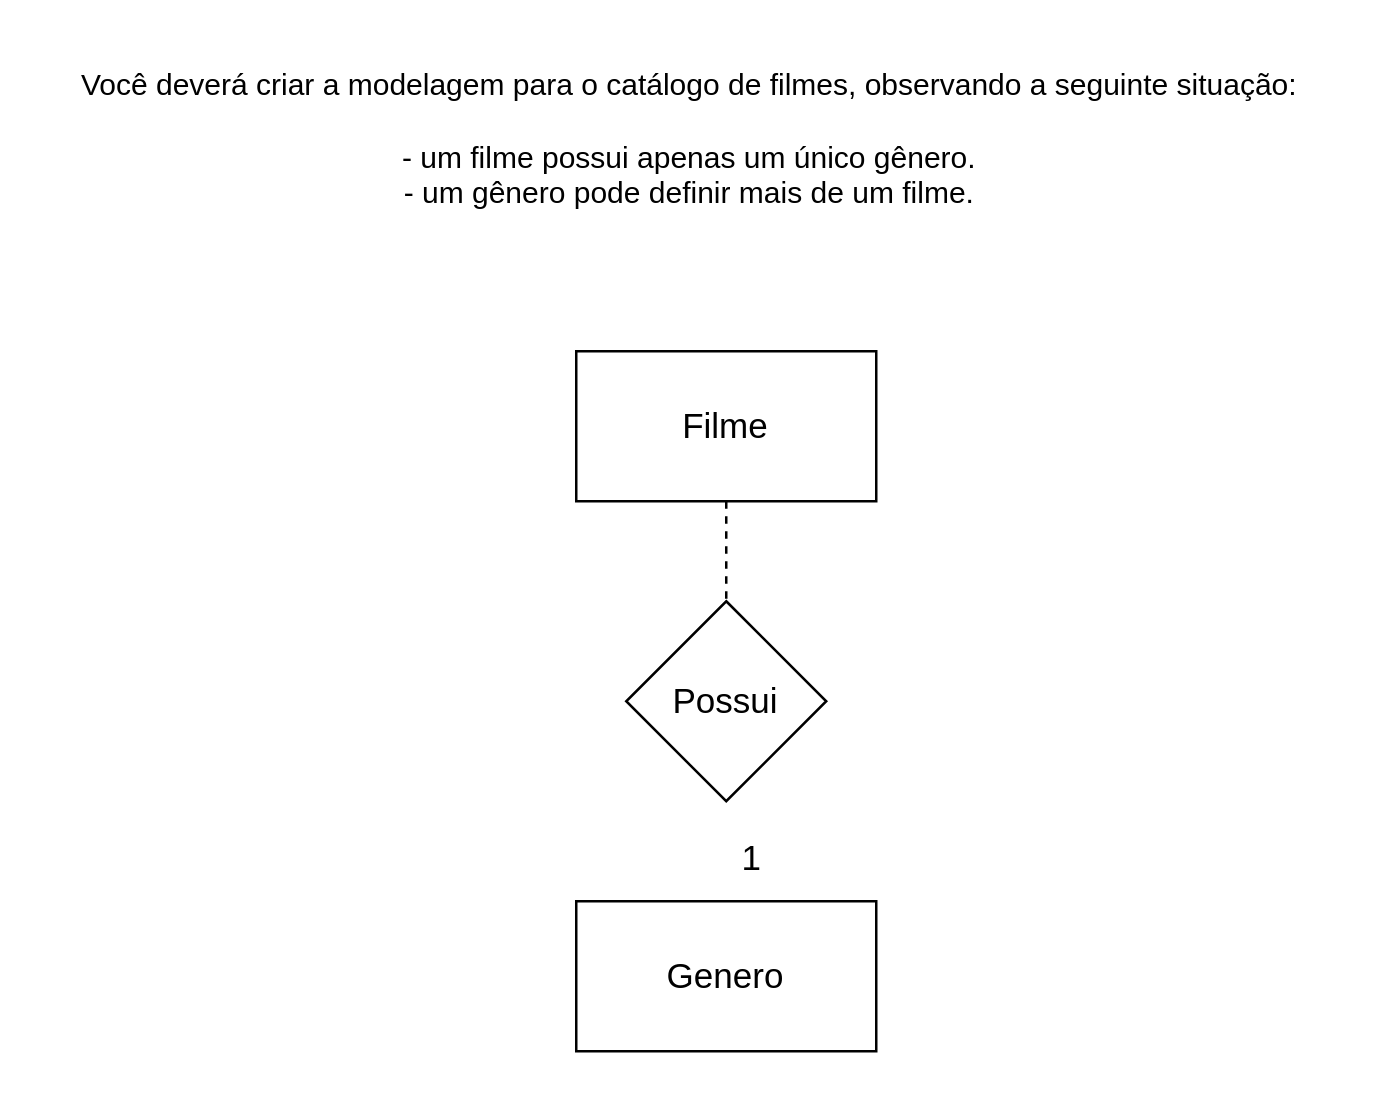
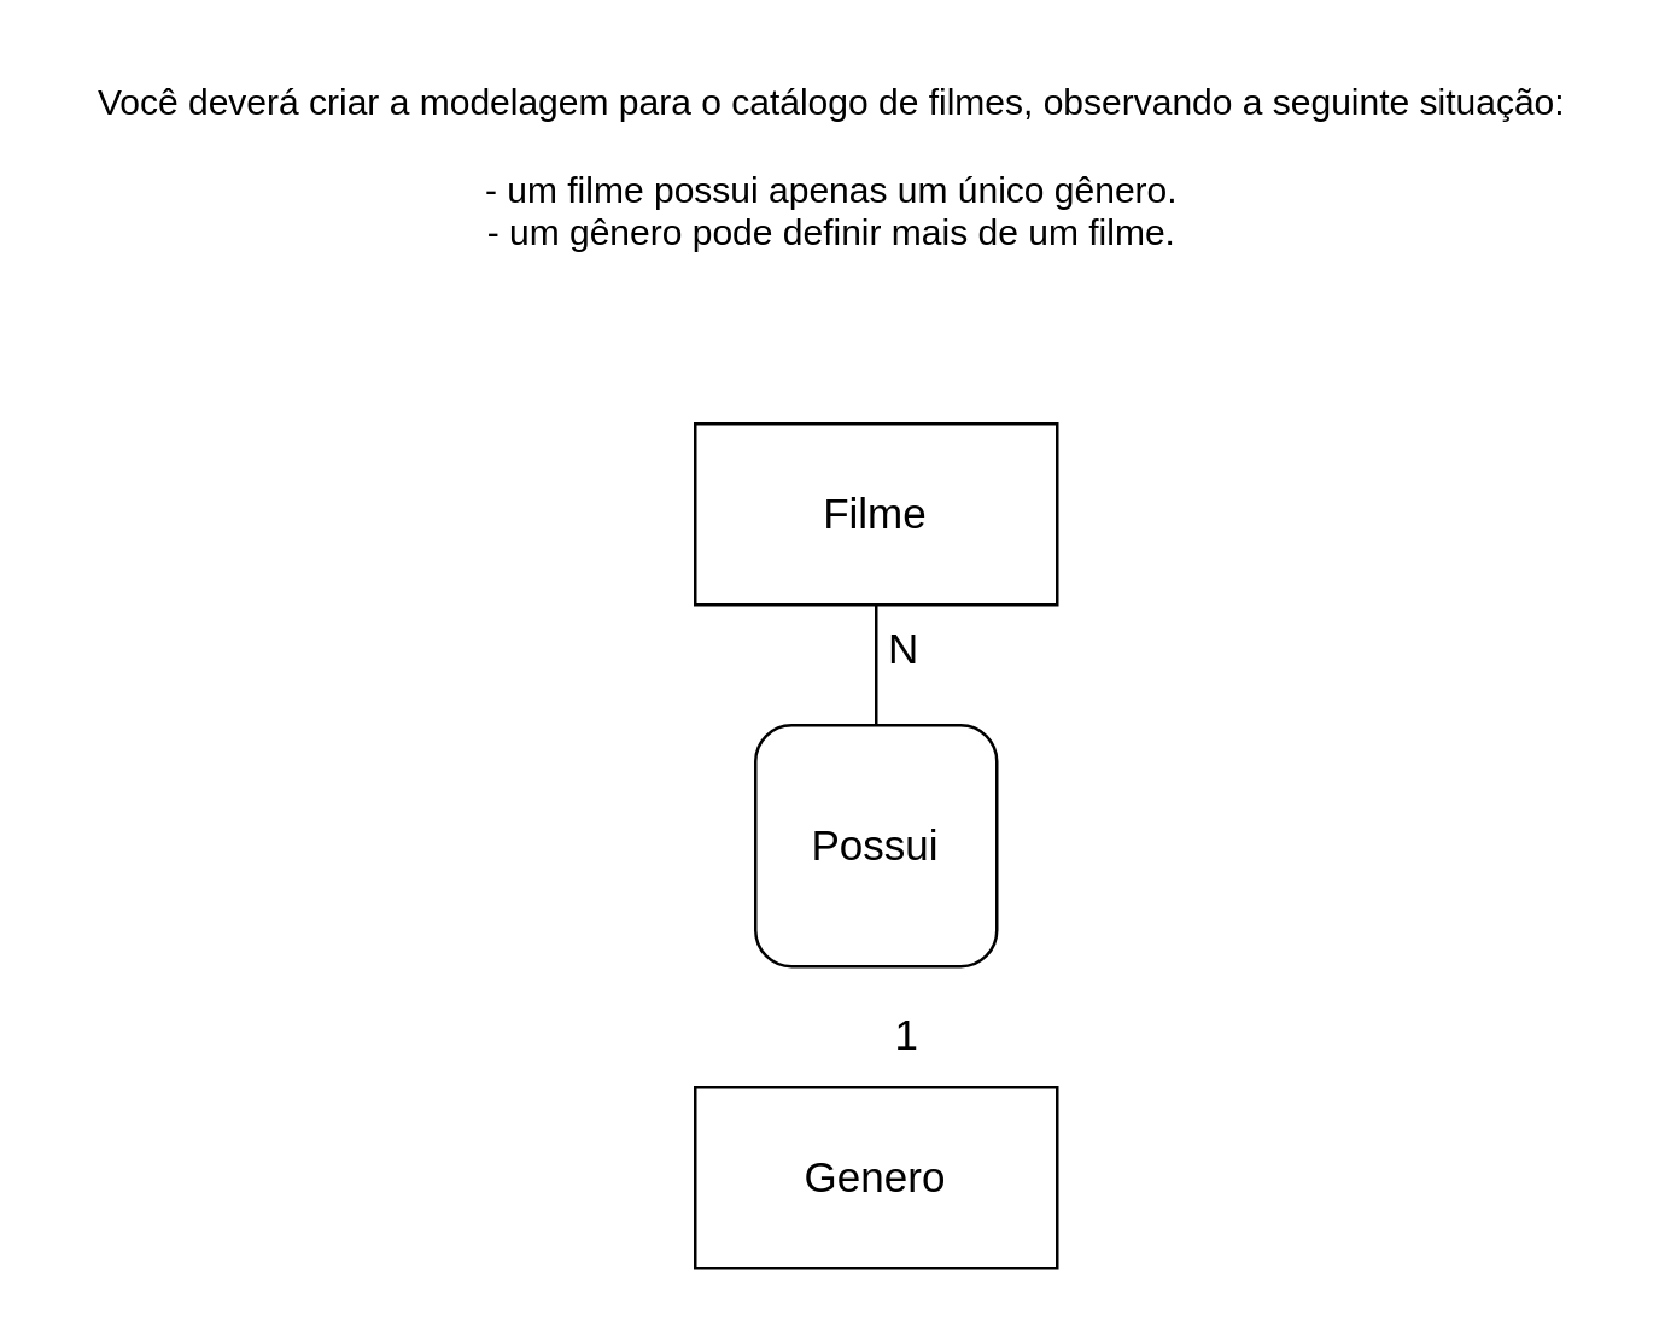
  <mxCell id="0" />
  <mxCell id="1" parent="0" />
  <mxCell id="2" value="&lt;div&gt;Você deverá criar a modelagem para o catálogo de filmes, observando a seguinte situação:&lt;/div&gt;&lt;div&gt;&lt;br&gt;&lt;/div&gt;&lt;div&gt;- um filme possui apenas um único gênero.&lt;/div&gt;&lt;div&gt;- um gênero pode definir mais de um filme.&lt;/div&gt;" style="text;html=1;align=center;verticalAlign=middle;resizable=0;points=[];autosize=1;strokeColor=none;fillColor=none;" parent="1" vertex="1"><mxGeometry x="20" y="20" width="510" height="70" as="geometry" /></mxCell>
- <mxCell id="3" style="edgeStyle=orthogonalEdgeStyle;rounded=0;orthogonalLoop=1;jettySize=auto;html=1;entryX=0.5;entryY=0;entryDx=0;entryDy=0;endArrow=none;endFill=0;dashed=1;" parent="1" source="4" target="6" edge="1"><mxGeometry relative="1" as="geometry" /></mxCell>
+ <mxCell id="3" style="edgeStyle=orthogonalEdgeStyle;rounded=0;orthogonalLoop=1;jettySize=auto;html=1;entryX=0.5;entryY=0;entryDx=0;entryDy=0;endArrow=none;endFill=0;" parent="1" source="4" target="6" edge="1"><mxGeometry relative="1" as="geometry" /></mxCell>
  <mxCell id="4" value="&lt;font style=&quot;font-size: 14px;&quot;&gt;Filme&lt;/font&gt;" style="rounded=0;whiteSpace=wrap;html=1;" parent="1" vertex="1"><mxGeometry x="230" y="140" width="120" height="60" as="geometry" /></mxCell>
  <mxCell id="5" value="&lt;font style=&quot;font-size: 14px;&quot;&gt;Genero&lt;/font&gt;" style="rounded=0;whiteSpace=wrap;html=1;" parent="1" vertex="1"><mxGeometry x="230" y="360" width="120" height="60" as="geometry" /></mxCell>
- <mxCell id="6" value="&lt;font style=&quot;font-size: 14px;&quot;&gt;Possui&lt;/font&gt;" style="rhombus;whiteSpace=wrap;html=1;" parent="1" vertex="1"><mxGeometry x="250" y="240" width="80" height="80" as="geometry" /></mxCell>
+ <mxCell id="6" value="&lt;font style=&quot;font-size: 14px;&quot;&gt;Possui&lt;/font&gt;" style="whiteSpace=wrap;html=1;rounded=1;" parent="1" vertex="1"><mxGeometry x="250" y="240" width="80" height="80" as="geometry" /></mxCell>
+ <mxCell id="7" value="&lt;font style=&quot;font-size: 14px;&quot;&gt;N&lt;/font&gt;" style="text;html=1;align=center;verticalAlign=middle;resizable=0;points=[];autosize=1;strokeColor=none;fillColor=none;" parent="1" vertex="1"><mxGeometry x="284" y="200" width="30" height="30" as="geometry" /></mxCell>
  <mxCell id="8" value="&lt;font style=&quot;font-size: 14px;&quot;&gt;1&lt;/font&gt;" style="text;html=1;align=center;verticalAlign=middle;resizable=0;points=[];autosize=1;strokeColor=none;fillColor=none;" parent="1" vertex="1"><mxGeometry x="285" y="328" width="30" height="30" as="geometry" /></mxCell>
